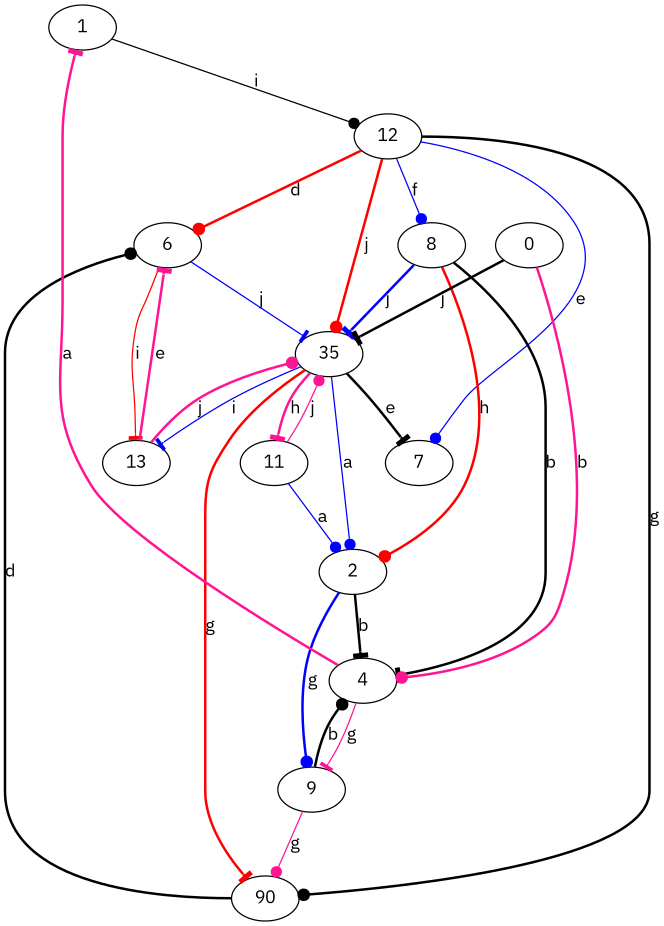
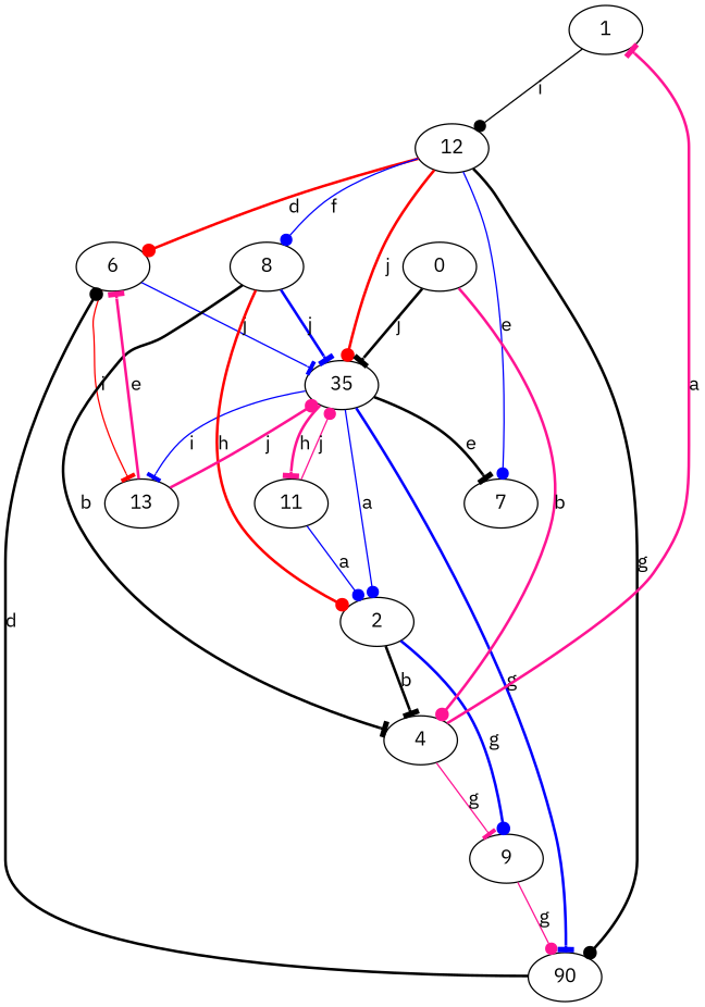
  strict digraph {
    fontname="IBM Plex Sans"
    node [fontname="IBM Plex Sans"]
    edge [arrowhead=dot color=black fontname="IBM Plex Sans" style=bold]
    1
    12
    6
    n4 [label=35]
    8
    n6 [label=90]
    7
    2
    4
    9
    13
    11
    0
    1 -> 12 [label=i style=solid]
    12 -> 6 [color=red label=d]
    12 -> n4 [color=red label=j]
    12 -> 8 [color=blue label=f style=solid]
    12 -> n6 [label=g]
    12 -> 7 [color=blue label=e style=solid]
    6 -> n4 [arrowhead=tee color=blue label=j style=solid]
    6 -> 13 [arrowhead=tee color=red label=i style=solid]
-   n4 -> n6 [arrowhead=tee color=red label=g]
+   n4 -> n6 [arrowhead=tee color=blue label=g]
    n4 -> 7 [arrowhead=tee label=e]
    n4 -> 2 [color=blue label=a style=solid]
    n4 -> 13 [arrowhead=tee color=blue label=i style=solid]
    n4 -> 11 [arrowhead=tee color=deeppink label=h]
    8 -> n4 [arrowhead=tee color=blue label=j]
    8 -> 2 [color=red label=h]
    8 -> 4 [arrowhead=tee label=b]
    n6 -> 6 [label=d]
    2 -> 4 [arrowhead=tee label=b]
    2 -> 9 [color=blue label=g]
    4 -> 1 [arrowhead=tee color=deeppink label=a]
    4 -> 9 [arrowhead=tee color=deeppink label=g style=solid]
    9 -> n6 [color=deeppink label=g style=solid]
-   9 -> 4 [label=b]
    13 -> 6 [arrowhead=tee color=deeppink label=e]
    13 -> n4 [color=deeppink label=j]
    11 -> n4 [color=deeppink label=j style=solid]
    11 -> 2 [color=blue label=a style=solid]
    0 -> n4 [arrowhead=tee label=j]
    0 -> 4 [color=deeppink label=b]
  }
